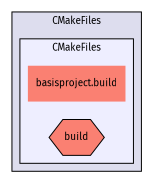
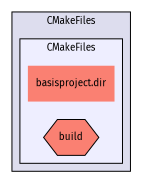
  digraph {
    compound=true
    rankdir=LR
    fontname="Fira Sans"
    node [fontname="Fira Sans" fontsize=10 style=filled fillcolor=salmon color=black]
-   n1 [label="basisproject.build" shape=plaintext]
+   n1 [label="basisproject.dir" shape=plaintext]
    n2 [label=build shape=hexagon]
    subgraph cluster_1 {
      bgcolor="#ddddee"
      fontsize=10
      label=CMakeFiles
      pencolor=black
      subgraph cluster_2 {
        bgcolor="#eeeeff"
        fontsize=10
        pencolor=black
        n1
        n2
      }
    }
  }
